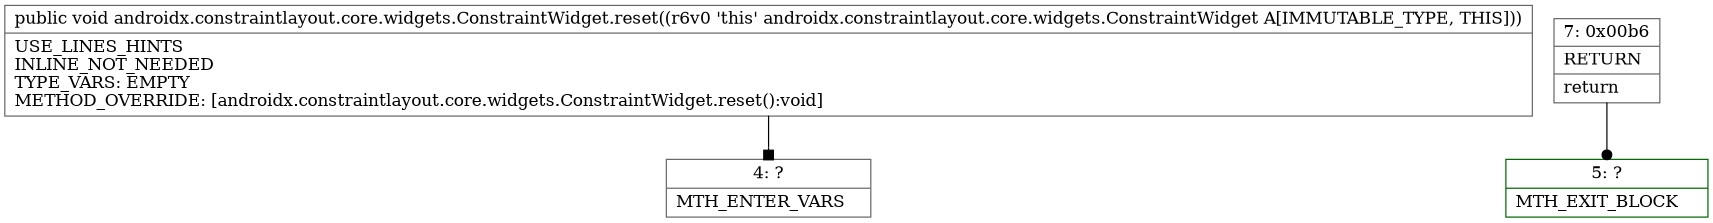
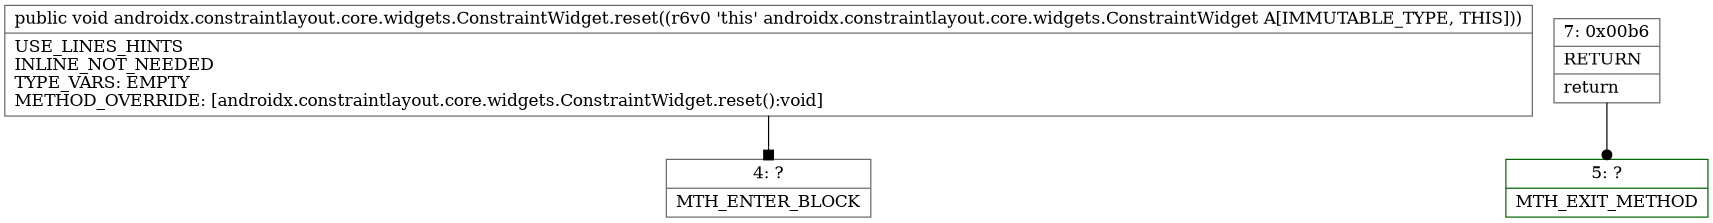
  digraph {
    node [color=gray40 shape=record]
-   n1 [label="{4\:\ ?|MTH_ENTER_VARS\l}"]
+   n1 [label="{4\:\ ?|MTH_ENTER_BLOCK\l}"]
    n2 [label="{7\:\ 0x00b6|RETURN\l|return\l}"]
-   n3 [color=darkgreen label="{5\:\ ?|MTH_EXIT_BLOCK\l}"]
+   n3 [color=darkgreen label="{5\:\ ?|MTH_EXIT_METHOD\l}"]
    n4 [label="{public void androidx.constraintlayout.core.widgets.ConstraintWidget.reset((r6v0 'this' androidx.constraintlayout.core.widgets.ConstraintWidget A[IMMUTABLE_TYPE, THIS]))  | USE_LINES_HINTS\lINLINE_NOT_NEEDED\lTYPE_VARS: EMPTY\lMETHOD_OVERRIDE: [androidx.constraintlayout.core.widgets.ConstraintWidget.reset():void]\l}"]
    n2 -> n3 [arrowhead=dot]
    n4 -> n1 [arrowhead=box]
  }
